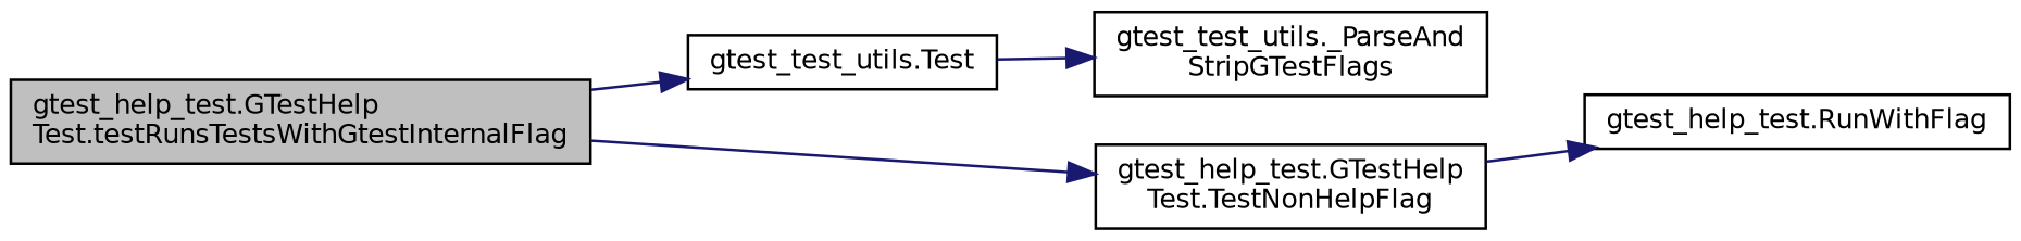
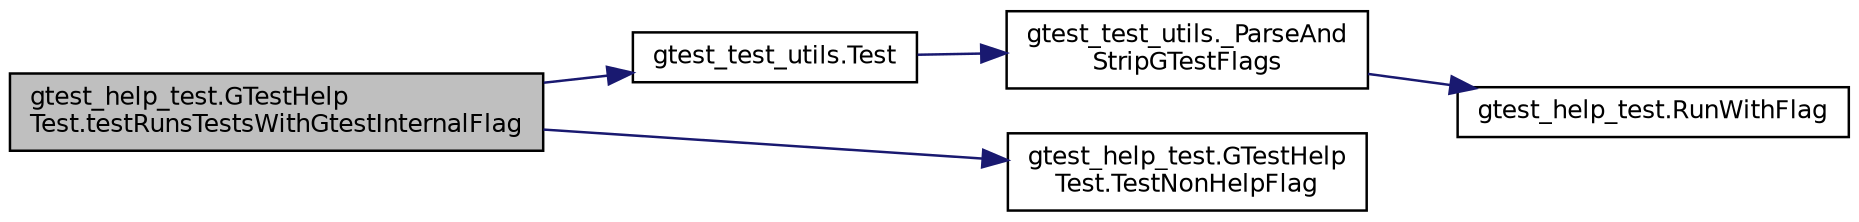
  digraph {
    rankdir=LR
    node [color=black fontname=Helvetica fontsize=10 shape=record]
    edge [color=midnightblue fontname=Helvetica fontsize=10 labelfontname=Helvetica labelfontsize=10 style=solid]
    n1 [fillcolor=grey75 fontcolor=black height=0.2 label="gtest_help_test.GTestHelp\lTest.testRunsTestsWithGtestInternalFlag" style=filled width=0.4]
    n2 [height=0.2 label="gtest_test_utils.Test" width=0.4]
    n3 [height=0.2 label="gtest_help_test.GTestHelp\lTest.TestNonHelpFlag" width=0.4]
    n4 [height=0.2 label="gtest_test_utils._ParseAnd\lStripGTestFlags" width=0.4]
    n5 [height=0.2 label="gtest_help_test.RunWithFlag" width=0.4]
    n1 -> n2
    n1 -> n3
    n2 -> n4
-   n3 -> n5
+   n4 -> n5
  }
